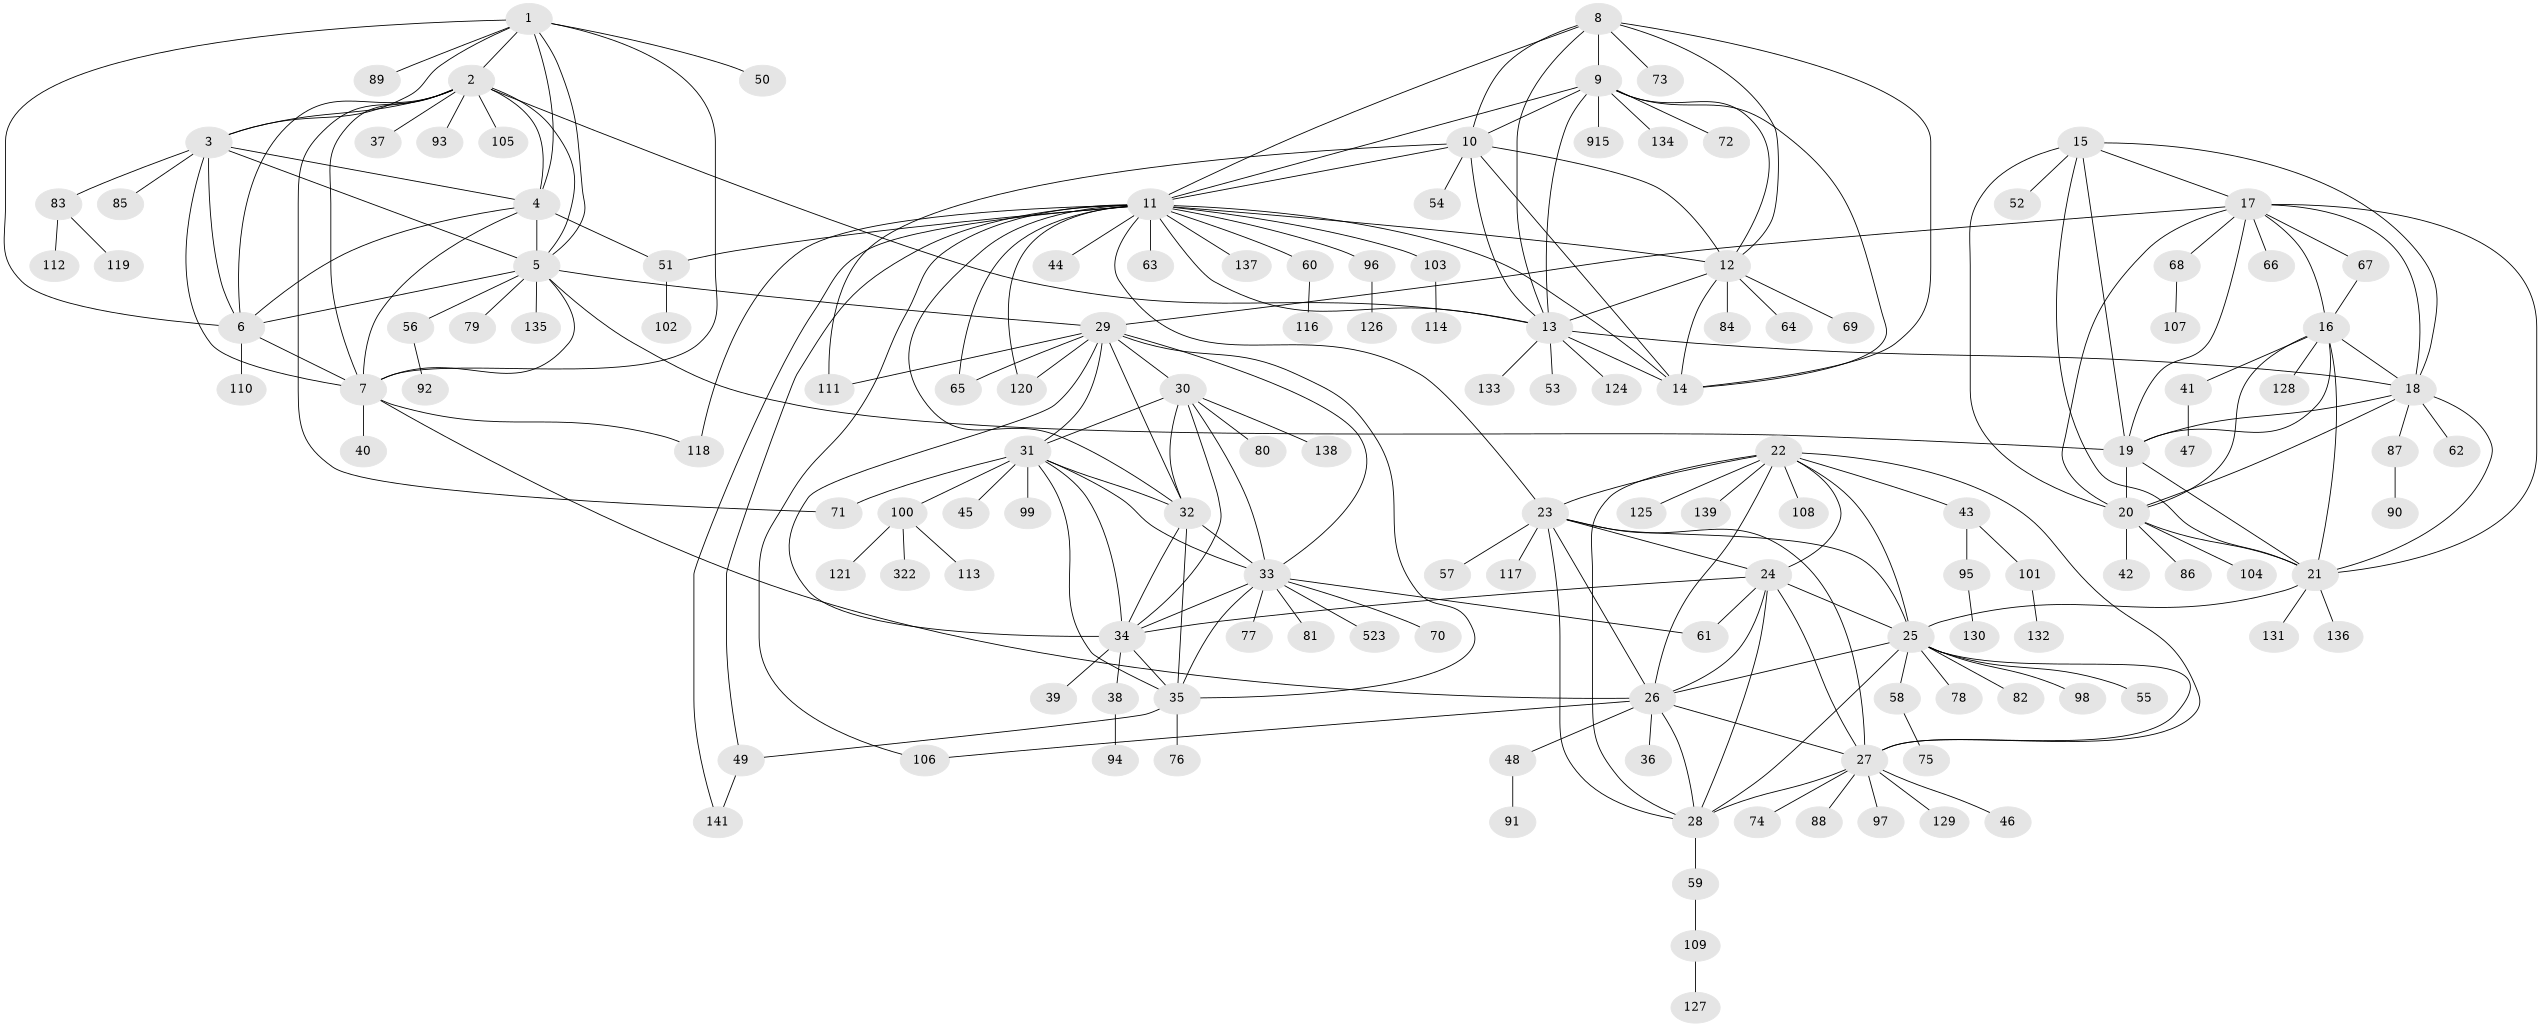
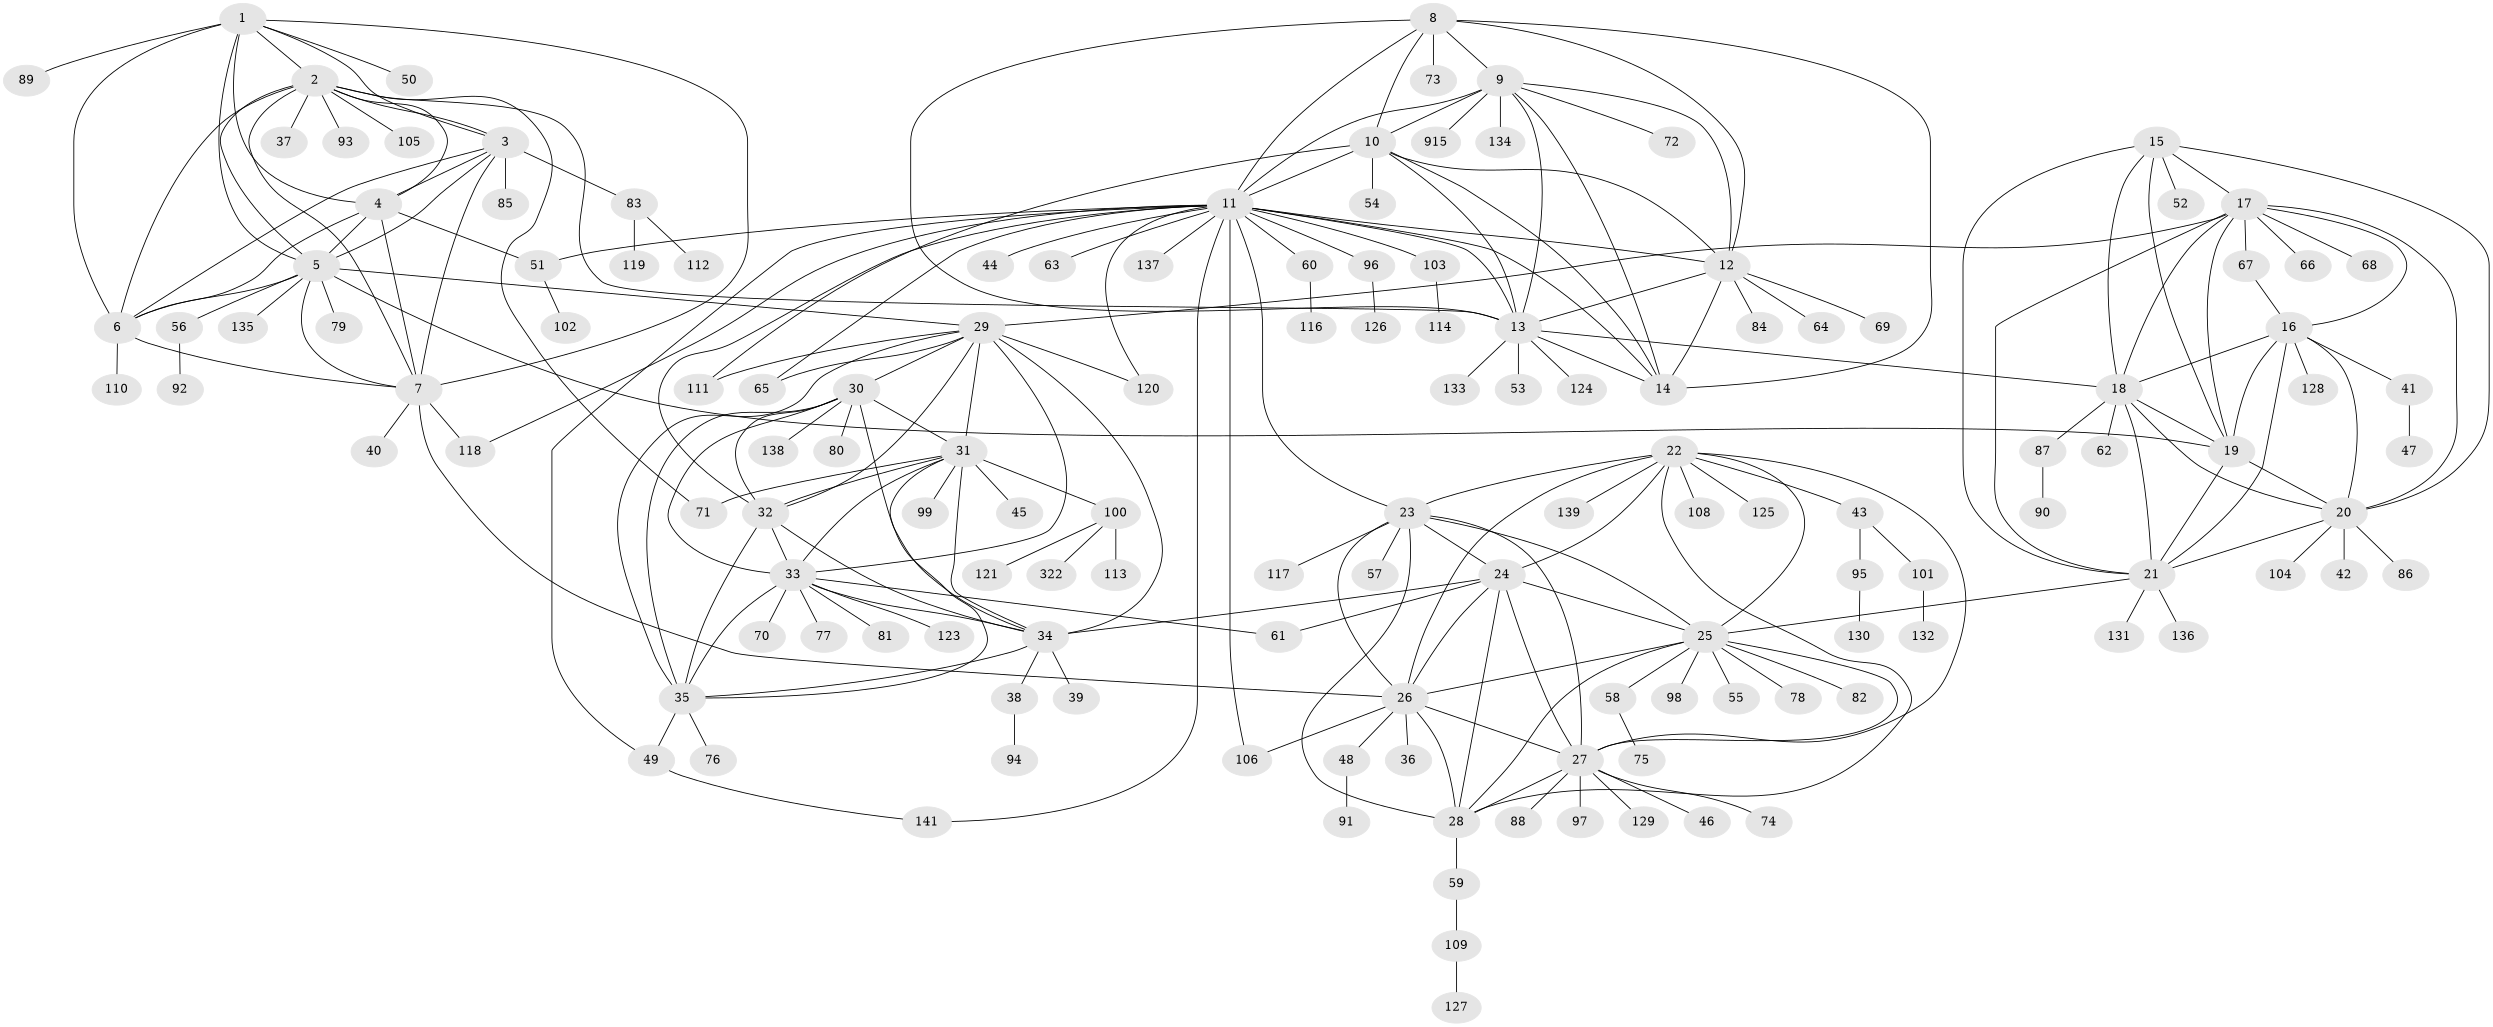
  graph {
    node [color=gray90 style=filled]
    1
    2
    3
    4
    5
    6
    7
    50
    89
    13
    37
    71
    93
    105
    83
    85
    51
    19
    29
    56
    79
    135
    110
    26
    40
    118
    14
    18
    53
    124
    133
    112
    119
    102
    20
    21
    111
    32
    65
    120
    34
    30
    31
    33
    35
    92
    106
    27
    28
    36
    48
    8
    9
    10
    11
    12
    73
    72
    n59 [label=915]
    134
    54
    23
    44
    49
    60
    63
    96
    103
    137
    141
    64
    69
    84
    25
    24
    57
    117
    116
    126
    114
    62
    87
    15
    17
    52
    16
    41
    128
    66
    67
    68
    42
    86
    104
    131
    136
    47
-   107
    90
    55
    58
    78
    82
    98
    22
    43
    108
    125
    139
    61
    46
    74
    88
    97
    129
    59
    95
    101
    38
    39
    75
    91
    109
    80
    138
    45
    99
    100
    70
    77
    81
-   123 [label=523]
+   123
    76
    113
    121
    n136 [label=322]
    94
    130
    132
    127
    1 -- 2
    1 -- 3
    1 -- 4
    1 -- 5
    1 -- 6
    1 -- 7
    1 -- 50
    1 -- 89
    2 -- 3
    2 -- 4
    2 -- 5
    2 -- 6
    2 -- 7
    2 -- 13
    2 -- 37
    2 -- 71
    2 -- 93
    2 -- 105
    3 -- 4
    3 -- 5
    3 -- 6
    3 -- 7
    3 -- 83
    3 -- 85
    4 -- 5
    4 -- 6
    4 -- 7
    4 -- 51
    5 -- 6
    5 -- 7
    5 -- 19
    5 -- 29
    5 -- 56
    5 -- 79
    5 -- 135
    6 -- 7
    6 -- 110
    7 -- 26
    7 -- 40
    7 -- 118
    13 -- 14
    13 -- 18
    13 -- 53
    13 -- 124
    13 -- 133
    83 -- 112
    83 -- 119
    51 -- 102
    19 -- 20
    19 -- 21
    29 -- 111
    29 -- 32
    29 -- 65
    29 -- 120
    29 -- 34
    29 -- 30
    29 -- 31
    29 -- 33
    29 -- 35
    56 -- 92
    26 -- 106
    26 -- 27
    26 -- 28
    26 -- 36
    26 -- 48
    18 -- 19
    18 -- 20
    18 -- 21
    18 -- 62
    18 -- 87
    20 -- 21
    20 -- 42
    20 -- 86
    20 -- 104
    21 -- 25
    21 -- 131
    21 -- 136
    32 -- 34
    32 -- 33
    32 -- 35
    34 -- 35
    34 -- 38
    34 -- 39
    30 -- 32
    30 -- 34
    30 -- 31
    30 -- 33
+   30 -- 35
    30 -- 80
    30 -- 138
    31 -- 71
    31 -- 32
    31 -- 34
    31 -- 33
    31 -- 35
    31 -- 45
    31 -- 99
    31 -- 100
    33 -- 34
    33 -- 35
    33 -- 61
    33 -- 70
    33 -- 77
    33 -- 81
    33 -- 123
    35 -- 49
    35 -- 76
    27 -- 28
    27 -- 46
    27 -- 74
    27 -- 88
    27 -- 97
    27 -- 129
    28 -- 59
    48 -- 91
    8 -- 13
    8 -- 14
    8 -- 9
    8 -- 10
    8 -- 11
    8 -- 12
    8 -- 73
    9 -- 13
    9 -- 14
    9 -- 10
    9 -- 11
    9 -- 12
    9 -- 72
    9 -- n59
    9 -- 134
    10 -- 13
    10 -- 14
    10 -- 111
    10 -- 11
    10 -- 12
    10 -- 54
    11 -- 13
    11 -- 51
    11 -- 118
    11 -- 14
    11 -- 32
    11 -- 65
    11 -- 120
    11 -- 106
    11 -- 12
    11 -- 23
    11 -- 44
    11 -- 49
    11 -- 60
    11 -- 63
    11 -- 96
    11 -- 103
    11 -- 137
    11 -- 141
    12 -- 13
    12 -- 14
    12 -- 64
    12 -- 69
    12 -- 84
    23 -- 26
    23 -- 27
    23 -- 28
    23 -- 25
    23 -- 24
    23 -- 57
    23 -- 117
    49 -- 141
    60 -- 116
    96 -- 126
    103 -- 114
    25 -- 26
    25 -- 27
    25 -- 28
    25 -- 55
    25 -- 58
    25 -- 78
    25 -- 82
    25 -- 98
    24 -- 26
    24 -- 34
    24 -- 27
    24 -- 28
    24 -- 25
    24 -- 61
    87 -- 90
    15 -- 19
    15 -- 18
    15 -- 20
    15 -- 21
    15 -- 17
    15 -- 52
    17 -- 19
    17 -- 29
    17 -- 18
    17 -- 20
    17 -- 21
    17 -- 66
    17 -- 67
    17 -- 68
    16 -- 19
    16 -- 18
    16 -- 20
    16 -- 21
    16 -- 17
    16 -- 41
    16 -- 128
    41 -- 47
    67 -- 16
-   68 -- 107
    58 -- 75
    22 -- 26
    22 -- 27
    22 -- 28
    22 -- 23
    22 -- 25
    22 -- 24
    22 -- 43
    22 -- 108
    22 -- 125
    22 -- 139
    43 -- 95
    43 -- 101
    59 -- 109
    95 -- 130
    101 -- 132
    38 -- 94
    109 -- 127
    100 -- 113
    100 -- 121
    100 -- n136
  }
